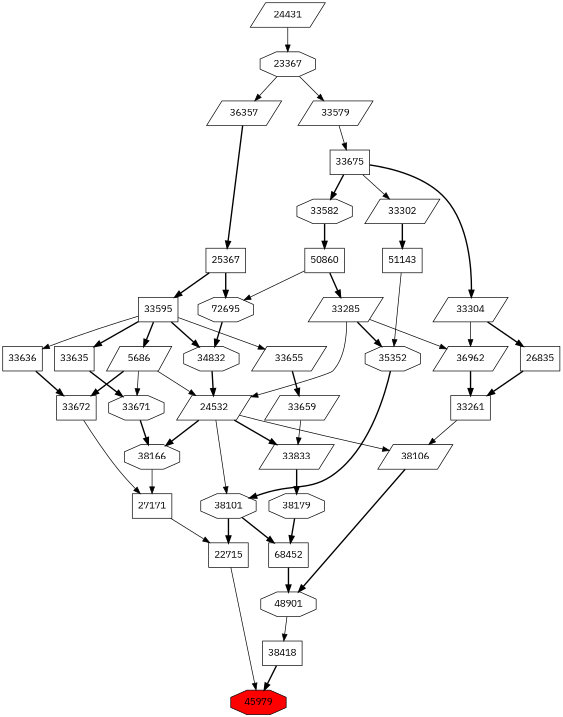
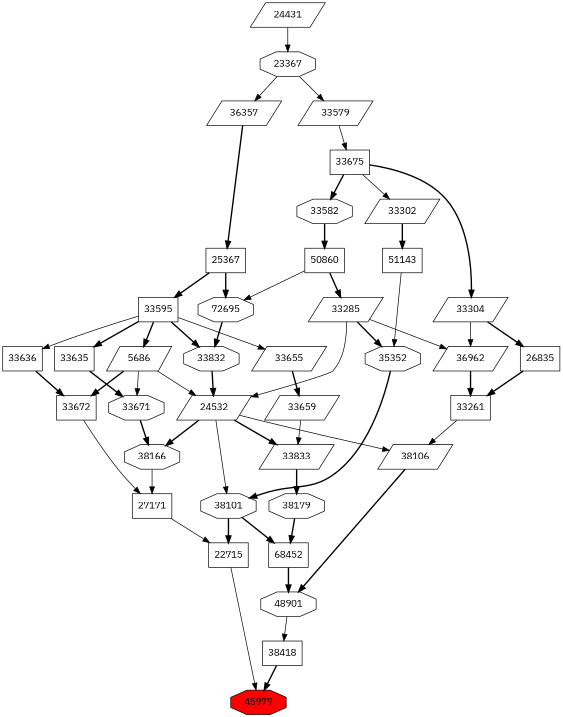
  strict digraph {
    fontname="IBM Plex Sans"
    node [fontname="IBM Plex Sans" shape=box]
    edge [fontname="IBM Plex Sans" style=bold]
    n1 [fillcolor=red label=45979 shape=octagon style=filled]
    n2 [label=22715]
    n3 [label=38418]
    n4 [label=27171]
    n5 [label=38101 shape=octagon]
    n6 [label=68452]
    n7 [label=48901 shape=octagon]
    n8 [label=33672]
    n9 [label=38166 shape=octagon]
    n10 [label=24532 shape=parallelogram]
    n11 [label=38106 shape=parallelogram]
    n12 [label=33833 shape=parallelogram]
    n13 [label=38179 shape=octagon]
    n14 [label=35352 shape=octagon]
    n15 [label=33636]
    n16 [label=5686 shape=parallelogram]
    n17 [label=33671 shape=octagon]
    n18 [label=33285 shape=parallelogram]
    n19 [label=36962 shape=parallelogram]
    n20 [label=33261]
-   n21 [label=34832 shape=octagon]
+   n21 [label=33832 shape=octagon]
    n22 [label=33659 shape=parallelogram]
    n23 [label=51143]
    n24 [label=33595]
    n25 [label=33635]
    n26 [label=33655 shape=parallelogram]
    n27 [label=50860]
    n28 [label=72695 shape=octagon]
    n29 [label=33302 shape=parallelogram]
    n30 [label=26835]
    n31 [label=25367]
    n32 [label=33582 shape=octagon]
    n33 [label=33675]
    n34 [label=33304 shape=parallelogram]
    n35 [label=36357 shape=parallelogram]
    n36 [label=33579 shape=parallelogram]
    n37 [label=23367 shape=octagon]
    n38 [label=24431 shape=parallelogram]
    n2 -> n1 [style=solid]
    n3 -> n1
    n4 -> n2 [style=solid]
    n5 -> n2
    n5 -> n6
    n6 -> n7
    n7 -> n3 [style=solid]
    n8 -> n4 [style=solid]
    n9 -> n4 [style=solid]
    n10 -> n5 [style=solid]
    n10 -> n9
    n10 -> n11 [style=solid]
    n10 -> n12
    n11 -> n7
    n12 -> n13
    n13 -> n6
    n14 -> n5
    n15 -> n8
    n16 -> n8
    n16 -> n10 [style=solid]
    n16 -> n17 [style=solid]
    n17 -> n9
    n18 -> n10 [style=solid]
    n18 -> n14
    n18 -> n19 [style=solid]
    n19 -> n20
    n20 -> n11 [style=solid]
    n21 -> n10
    n22 -> n12 [style=solid]
    n23 -> n14 [style=solid]
    n24 -> n15 [style=solid]
    n24 -> n16
    n24 -> n21
    n24 -> n25
    n24 -> n26 [style=solid]
    n25 -> n17
    n26 -> n22
    n27 -> n18
    n27 -> n28 [style=solid]
    n28 -> n21
    n29 -> n23
    n30 -> n20
    n31 -> n24
    n31 -> n28
    n32 -> n27
    n33 -> n29 [style=solid]
    n33 -> n32
    n33 -> n34
    n34 -> n19 [style=solid]
    n34 -> n30
    n35 -> n31
    n36 -> n33 [style=solid]
    n37 -> n35 [style=solid]
    n37 -> n36 [style=solid]
    n38 -> n37 [style=solid]
  }
